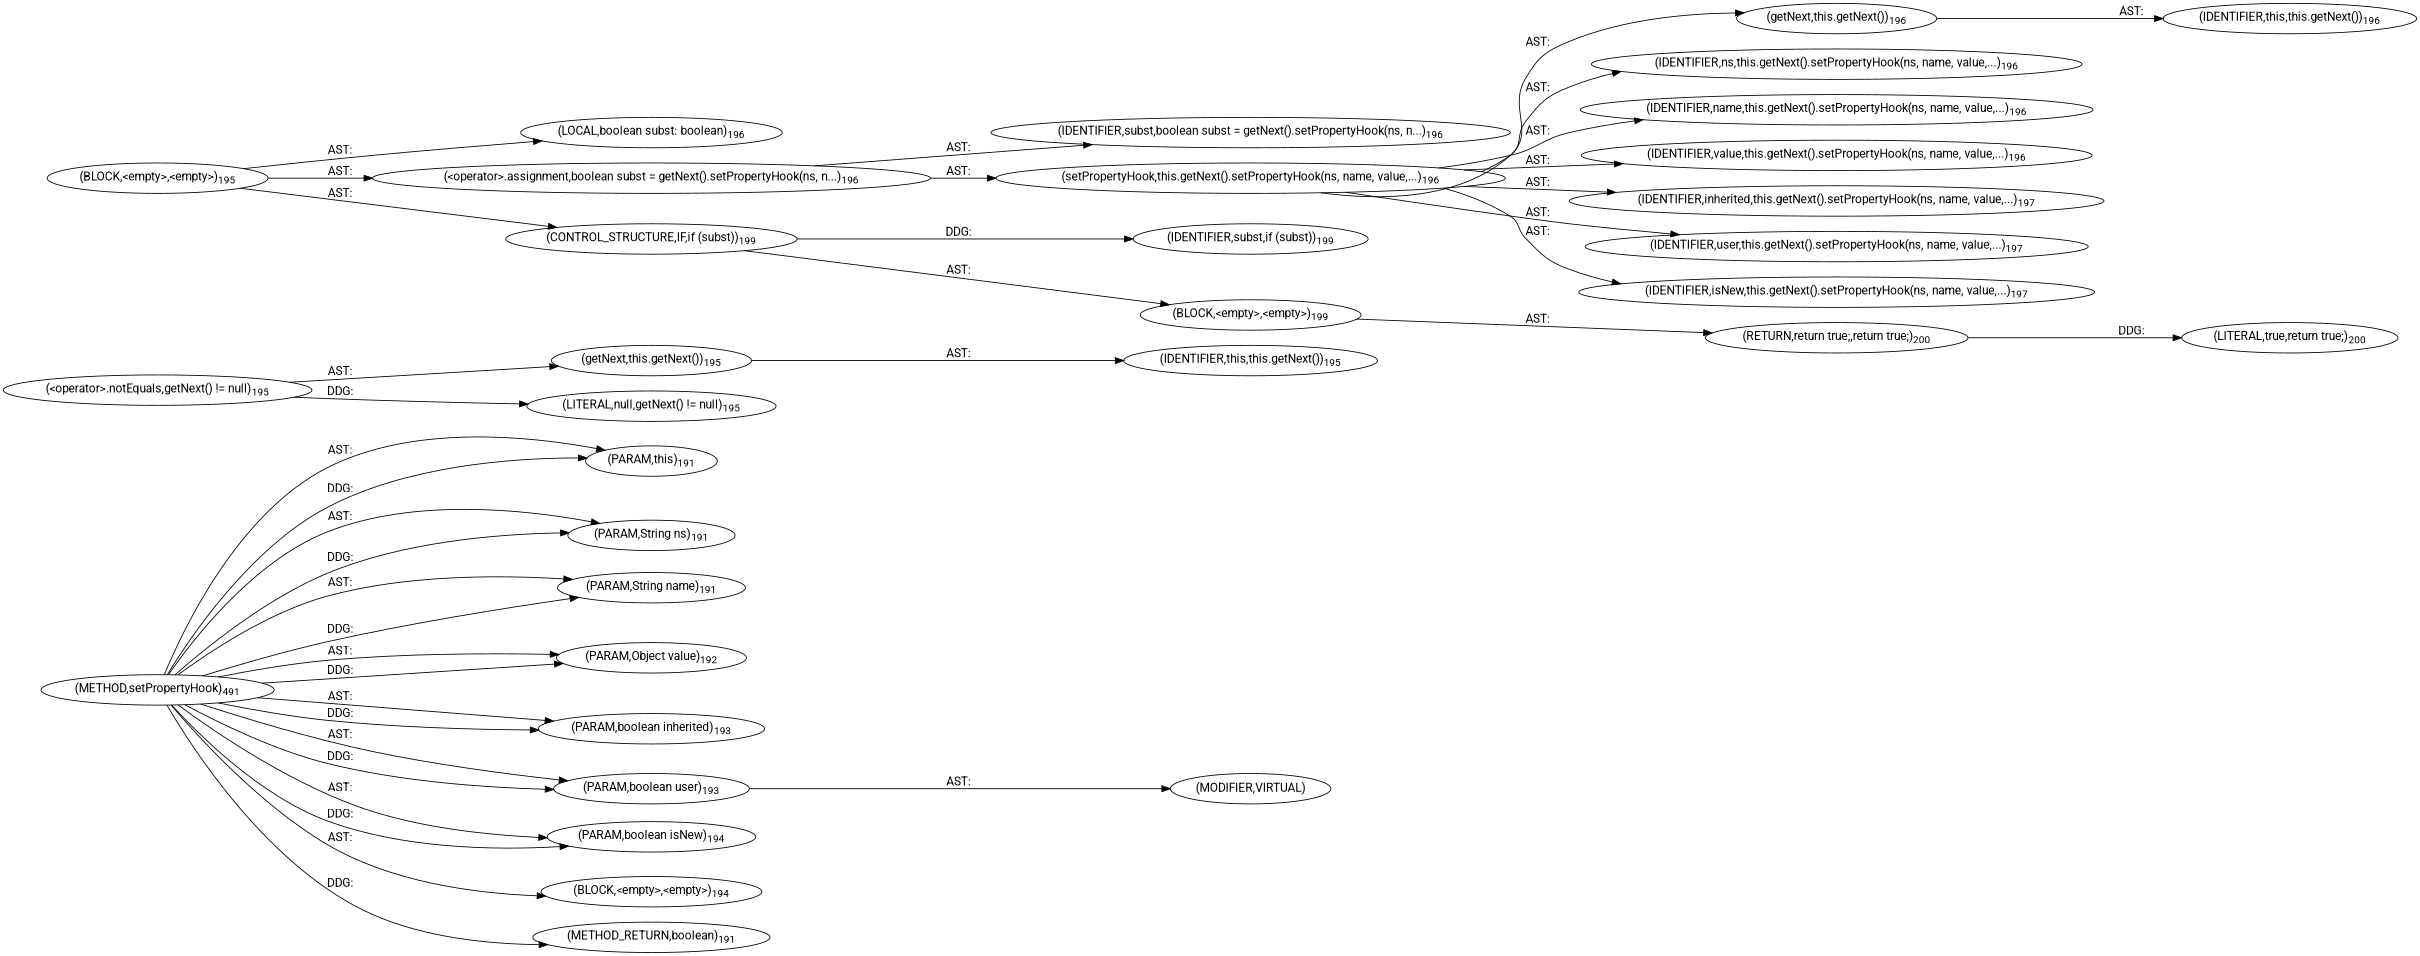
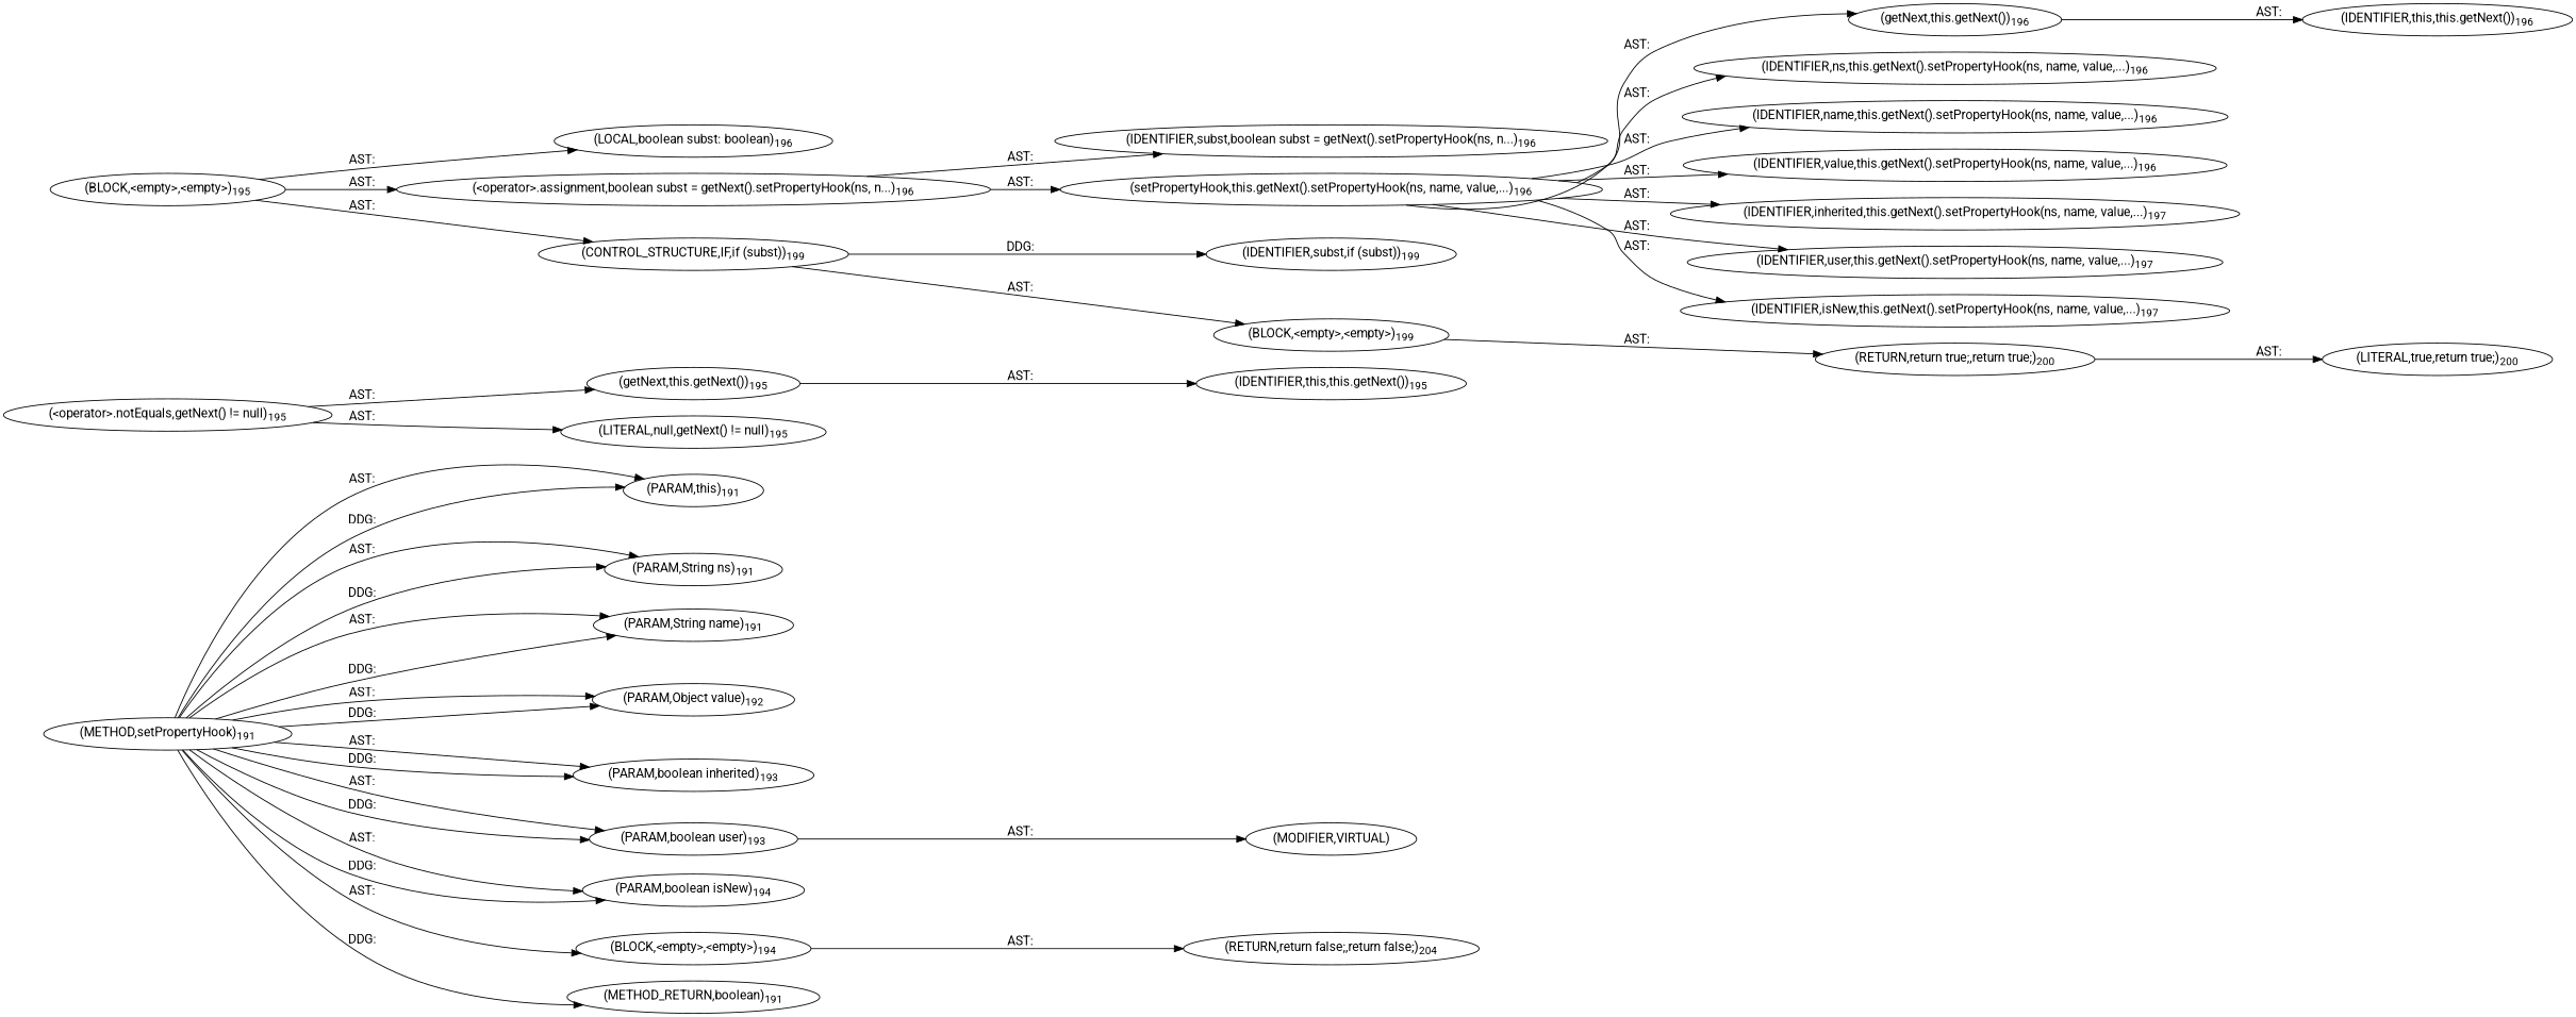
  digraph {
    fontname=Roboto
    rankdir=LR
    node [fontname=Roboto]
    edge [fontname=Roboto]
-   n1 [label=<(METHOD,setPropertyHook)<SUB>491</SUB>>]
+   n1 [label=<(METHOD,setPropertyHook)<SUB>191</SUB>>]
    n2 [label=<(PARAM,this)<SUB>191</SUB>>]
    n3 [label=<(PARAM,String ns)<SUB>191</SUB>>]
    n4 [label=<(PARAM,String name)<SUB>191</SUB>>]
    n5 [label=<(PARAM,Object value)<SUB>192</SUB>>]
    n6 [label=<(PARAM,boolean inherited)<SUB>193</SUB>>]
    n7 [label=<(PARAM,boolean user)<SUB>193</SUB>>]
    n8 [label=<(PARAM,boolean isNew)<SUB>194</SUB>>]
    n9 [label=<(BLOCK,&lt;empty&gt;,&lt;empty&gt;)<SUB>194</SUB>>]
    n10 [label=<(METHOD_RETURN,boolean)<SUB>191</SUB>>]
    n11 [label=<(MODIFIER,VIRTUAL)>]
+   n12 [label=<(RETURN,return false;,return false;)<SUB>204</SUB>>]
    n13 [label=<(&lt;operator&gt;.notEquals,getNext() != null)<SUB>195</SUB>>]
    n14 [label=<(getNext,this.getNext())<SUB>195</SUB>>]
    n15 [label=<(LITERAL,null,getNext() != null)<SUB>195</SUB>>]
    n16 [label=<(BLOCK,&lt;empty&gt;,&lt;empty&gt;)<SUB>195</SUB>>]
    n17 [label=<(LOCAL,boolean subst: boolean)<SUB>196</SUB>>]
    n18 [label=<(&lt;operator&gt;.assignment,boolean subst = getNext().setPropertyHook(ns, n...)<SUB>196</SUB>>]
    n19 [label=<(CONTROL_STRUCTURE,IF,if (subst))<SUB>199</SUB>>]
    n20 [label=<(IDENTIFIER,this,this.getNext())<SUB>195</SUB>>]
    n21 [label=<(IDENTIFIER,subst,boolean subst = getNext().setPropertyHook(ns, n...)<SUB>196</SUB>>]
    n22 [label=<(setPropertyHook,this.getNext().setPropertyHook(ns, name, value,...)<SUB>196</SUB>>]
    n23 [label=<(IDENTIFIER,subst,if (subst))<SUB>199</SUB>>]
    n24 [label=<(BLOCK,&lt;empty&gt;,&lt;empty&gt;)<SUB>199</SUB>>]
    n25 [label=<(getNext,this.getNext())<SUB>196</SUB>>]
    n26 [label=<(IDENTIFIER,ns,this.getNext().setPropertyHook(ns, name, value,...)<SUB>196</SUB>>]
    n27 [label=<(IDENTIFIER,name,this.getNext().setPropertyHook(ns, name, value,...)<SUB>196</SUB>>]
    n28 [label=<(IDENTIFIER,value,this.getNext().setPropertyHook(ns, name, value,...)<SUB>196</SUB>>]
    n29 [label=<(IDENTIFIER,inherited,this.getNext().setPropertyHook(ns, name, value,...)<SUB>197</SUB>>]
    n30 [label=<(IDENTIFIER,user,this.getNext().setPropertyHook(ns, name, value,...)<SUB>197</SUB>>]
    n31 [label=<(IDENTIFIER,isNew,this.getNext().setPropertyHook(ns, name, value,...)<SUB>197</SUB>>]
    n32 [label=<(IDENTIFIER,this,this.getNext())<SUB>196</SUB>>]
    n33 [label=<(RETURN,return true;,return true;)<SUB>200</SUB>>]
    n34 [label=<(LITERAL,true,return true;)<SUB>200</SUB>>]
    n1 -> n2 [label="AST: "]
    n1 -> n2 [label="DDG: "]
    n1 -> n3 [label="AST: "]
    n1 -> n3 [label="DDG: "]
    n1 -> n4 [label="AST: "]
    n1 -> n4 [label="DDG: "]
    n1 -> n5 [label="AST: "]
    n1 -> n5 [label="DDG: "]
    n1 -> n6 [label="AST: "]
    n1 -> n6 [label="DDG: "]
    n1 -> n7 [label="AST: "]
    n1 -> n7 [label="DDG: "]
    n1 -> n8 [label="AST: "]
    n1 -> n8 [label="DDG: "]
    n1 -> n9 [label="AST: "]
    n1 -> n10 [label="DDG: "]
    n7 -> n11 [label="AST: "]
+   n9 -> n12 [label="AST: "]
    n13 -> n14 [label="AST: "]
-   n13 -> n15 [label="DDG: "]
+   n13 -> n15 [label="AST: "]
    n14 -> n20 [label="AST: "]
    n16 -> n17 [label="AST: "]
    n16 -> n18 [label="AST: "]
    n16 -> n19 [label="AST: "]
    n18 -> n21 [label="AST: "]
    n18 -> n22 [label="AST: "]
    n19 -> n23 [label="DDG: "]
    n19 -> n24 [label="AST: "]
    n22 -> n25 [label="AST: "]
    n22 -> n26 [label="AST: "]
    n22 -> n27 [label="AST: "]
    n22 -> n28 [label="AST: "]
    n22 -> n29 [label="AST: "]
    n22 -> n30 [label="AST: "]
    n22 -> n31 [label="AST: "]
    n24 -> n33 [label="AST: "]
    n25 -> n32 [label="AST: "]
-   n33 -> n34 [label="DDG: "]
+   n33 -> n34 [label="AST: "]
  }
